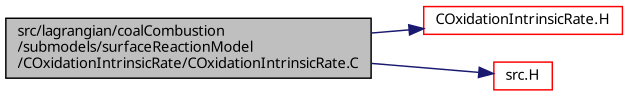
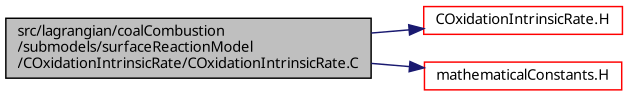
  digraph {
    rankdir=LR
    fontname="Noto Sans"
    node [color=red fontname="Noto Sans" fontsize=10 shape=record]
    edge [color=midnightblue fontname="Noto Sans" fontsize=10 labelfontname=FreeSans labelfontsize=10 style=solid]
    n1 [color=black fillcolor=grey75 fontcolor=black height=0.2 label="src/lagrangian/coalCombustion\l/submodels/surfaceReactionModel\l/COxidationIntrinsicRate/COxidationIntrinsicRate.C" style=filled width=0.4]
    n2 [height=0.2 label="COxidationIntrinsicRate.H" width=0.4]
-   n3 [height=0.2 label="src.H" width=0.4]
+   n3 [height=0.2 label="mathematicalConstants.H" width=0.4]
    n1 -> n2
    n1 -> n3
  }
